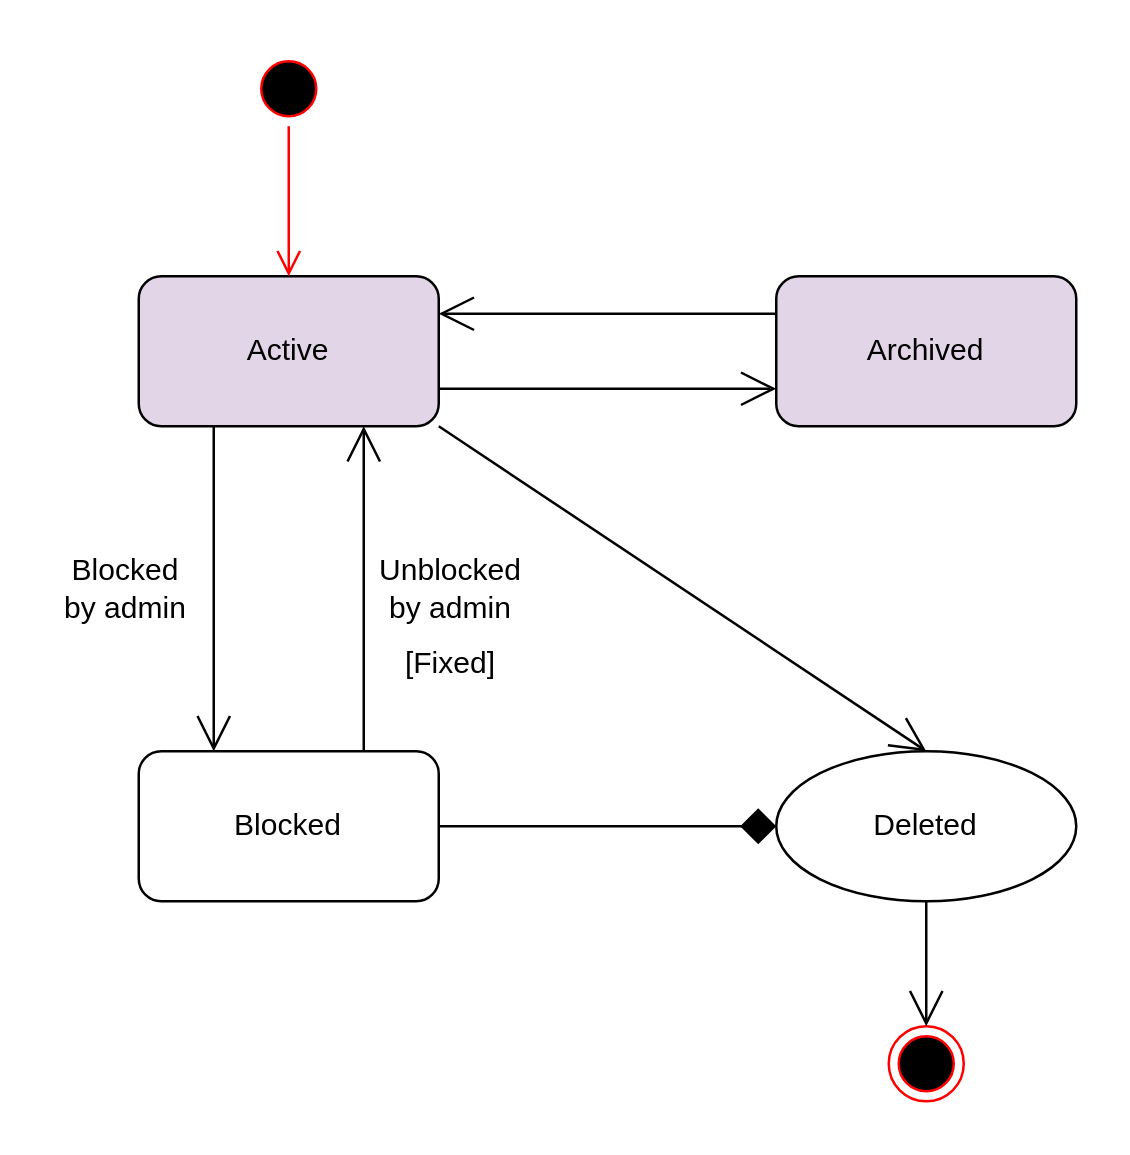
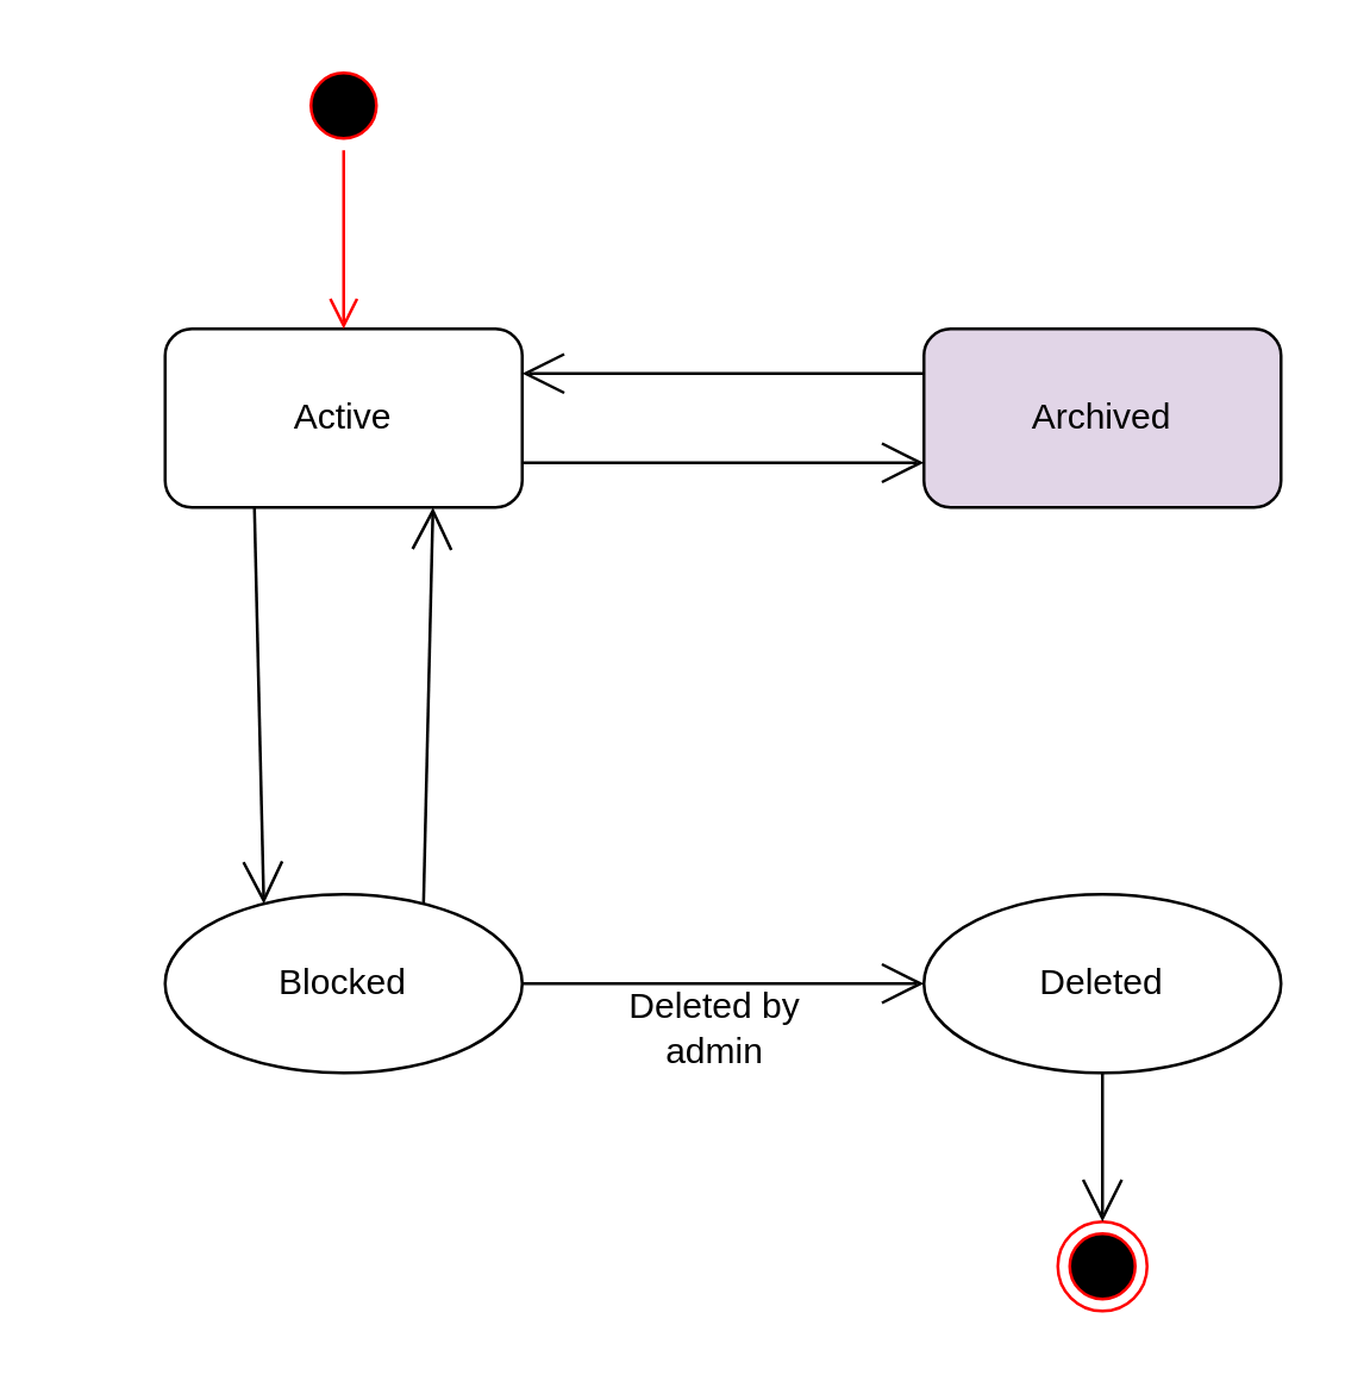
  <mxCell id="0" />
  <mxCell id="1" parent="0" />
- <mxCell id="2" value="Active" style="rounded=1;whiteSpace=wrap;html=1;fillColor=#e1d5e7;" parent="1" vertex="1"><mxGeometry x="55" y="110" width="120" height="60" as="geometry" /></mxCell>
- <mxCell id="3" value="Blocked" style="rounded=1;whiteSpace=wrap;html=1;" parent="1" vertex="1"><mxGeometry x="55" y="300" width="120" height="60" as="geometry" /></mxCell>
+ <mxCell id="2" value="Active" style="rounded=1;whiteSpace=wrap;html=1;" parent="1" vertex="1"><mxGeometry x="55" y="110" width="120" height="60" as="geometry" /></mxCell>
+ <mxCell id="3" value="Blocked" style="ellipse;whiteSpace=wrap;html=1;" parent="1" vertex="1"><mxGeometry x="55" y="300" width="120" height="60" as="geometry" /></mxCell>
  <mxCell id="4" value="" style="ellipse;html=1;shape=startState;fillColor=#000000;strokeColor=#ff0000;" parent="1" vertex="1"><mxGeometry x="100" y="20" width="30" height="30" as="geometry" /></mxCell>
  <mxCell id="5" value="" style="edgeStyle=orthogonalEdgeStyle;html=1;verticalAlign=bottom;endArrow=open;endSize=8;strokeColor=#ff0000;rounded=0;" parent="1" source="4" edge="1"><mxGeometry relative="1" as="geometry"><mxPoint x="115" y="110" as="targetPoint" /></mxGeometry></mxCell>
  <mxCell id="6" value="" style="endArrow=open;endFill=1;endSize=12;html=1;rounded=0;exitX=0.25;exitY=1;exitDx=0;exitDy=0;entryX=0.25;entryY=0;entryDx=0;entryDy=0;" parent="1" source="2" target="3" edge="1"><mxGeometry width="160" relative="1" as="geometry"><mxPoint x="240" y="330" as="sourcePoint" /><mxPoint x="400" y="330" as="targetPoint" /></mxGeometry></mxCell>
  <mxCell id="7" value="" style="endArrow=open;endFill=1;endSize=12;html=1;rounded=0;exitX=0.75;exitY=0;exitDx=0;exitDy=0;entryX=0.75;entryY=1;entryDx=0;entryDy=0;" parent="1" source="3" target="2" edge="1"><mxGeometry width="160" relative="1" as="geometry"><mxPoint x="240" y="330" as="sourcePoint" /><mxPoint x="400" y="330" as="targetPoint" /></mxGeometry></mxCell>
- <mxCell id="8" value="Blocked by admin" style="text;html=1;strokeColor=none;fillColor=none;align=center;verticalAlign=middle;whiteSpace=wrap;rounded=0;" parent="1" vertex="1"><mxGeometry x="20" y="220" width="60" height="30" as="geometry" /></mxCell>
- <mxCell id="9" value="[Fixed]" style="text;html=1;strokeColor=none;fillColor=none;align=center;verticalAlign=middle;whiteSpace=wrap;rounded=0;" parent="1" vertex="1"><mxGeometry x="150" y="250" width="60" height="30" as="geometry" /></mxCell>
- <mxCell id="10" value="Unblocked by admin" style="text;html=1;strokeColor=none;fillColor=none;align=center;verticalAlign=middle;whiteSpace=wrap;rounded=0;" parent="1" vertex="1"><mxGeometry x="145" y="220" width="70" height="30" as="geometry" /></mxCell>
  <mxCell id="11" value="Archived" style="rounded=1;whiteSpace=wrap;html=1;fillColor=#e1d5e7;" parent="1" vertex="1"><mxGeometry x="310" y="110" width="120" height="60" as="geometry" /></mxCell>
  <mxCell id="12" value="Deleted" style="ellipse;whiteSpace=wrap;html=1;" parent="1" vertex="1"><mxGeometry x="310" y="300" width="120" height="60" as="geometry" /></mxCell>
  <mxCell id="13" value="" style="endArrow=open;endFill=1;endSize=12;html=1;rounded=0;exitX=1;exitY=0.75;exitDx=0;exitDy=0;entryX=0;entryY=0.75;entryDx=0;entryDy=0;" parent="1" source="2" target="11" edge="1"><mxGeometry width="160" relative="1" as="geometry"><mxPoint x="180" y="150" as="sourcePoint" /><mxPoint x="360" y="140" as="targetPoint" /></mxGeometry></mxCell>
- <mxCell id="14" value="" style="endArrow=open;endFill=1;endSize=12;html=1;rounded=0;exitX=1;exitY=1;exitDx=0;exitDy=0;entryX=0.5;entryY=0;entryDx=0;entryDy=0;" parent="1" source="2" target="12" edge="1"><mxGeometry width="160" relative="1" as="geometry"><mxPoint x="370" y="150" as="sourcePoint" /><mxPoint x="400" y="330" as="targetPoint" /></mxGeometry></mxCell>
  <mxCell id="15" value="" style="endArrow=open;endFill=1;endSize=12;html=1;rounded=0;exitX=0;exitY=0.25;exitDx=0;exitDy=0;entryX=1;entryY=0.25;entryDx=0;entryDy=0;" parent="1" source="11" target="2" edge="1"><mxGeometry width="160" relative="1" as="geometry"><mxPoint x="240" y="330" as="sourcePoint" /><mxPoint x="380" y="140" as="targetPoint" /></mxGeometry></mxCell>
  <mxCell id="16" value="" style="ellipse;html=1;shape=endState;fillColor=#000000;strokeColor=#ff0000;" parent="1" vertex="1"><mxGeometry x="355" y="410" width="30" height="30" as="geometry" /></mxCell>
  <mxCell id="17" value="" style="endArrow=open;endFill=1;endSize=12;html=1;rounded=0;exitX=0.5;exitY=1;exitDx=0;exitDy=0;entryX=0.5;entryY=0;entryDx=0;entryDy=0;" parent="1" source="12" target="16" edge="1"><mxGeometry width="160" relative="1" as="geometry"><mxPoint x="240" y="425" as="sourcePoint" /><mxPoint x="400" y="425" as="targetPoint" /></mxGeometry></mxCell>
- <mxCell id="18" value="" style="endArrow=diamond;endFill=1;endSize=12;html=1;rounded=0;exitX=1;exitY=0.5;exitDx=0;exitDy=0;entryX=0;entryY=0.5;entryDx=0;entryDy=0;" parent="1" source="3" target="12" edge="1"><mxGeometry width="160" relative="1" as="geometry"><mxPoint x="240" y="330" as="sourcePoint" /><mxPoint x="400" y="330" as="targetPoint" /></mxGeometry></mxCell>
+ <mxCell id="18" value="" style="endArrow=open;endFill=1;endSize=12;html=1;rounded=0;exitX=1;exitY=0.5;exitDx=0;exitDy=0;entryX=0;entryY=0.5;entryDx=0;entryDy=0;" parent="1" source="3" target="12" edge="1"><mxGeometry width="160" relative="1" as="geometry"><mxPoint x="240" y="330" as="sourcePoint" /><mxPoint x="400" y="330" as="targetPoint" /></mxGeometry></mxCell>
+ <mxCell id="19" value="Deleted by admin" style="text;html=1;strokeColor=none;fillColor=none;align=center;verticalAlign=middle;whiteSpace=wrap;rounded=0;" parent="1" vertex="1"><mxGeometry x="210" y="330" width="60" height="30" as="geometry" /></mxCell>
